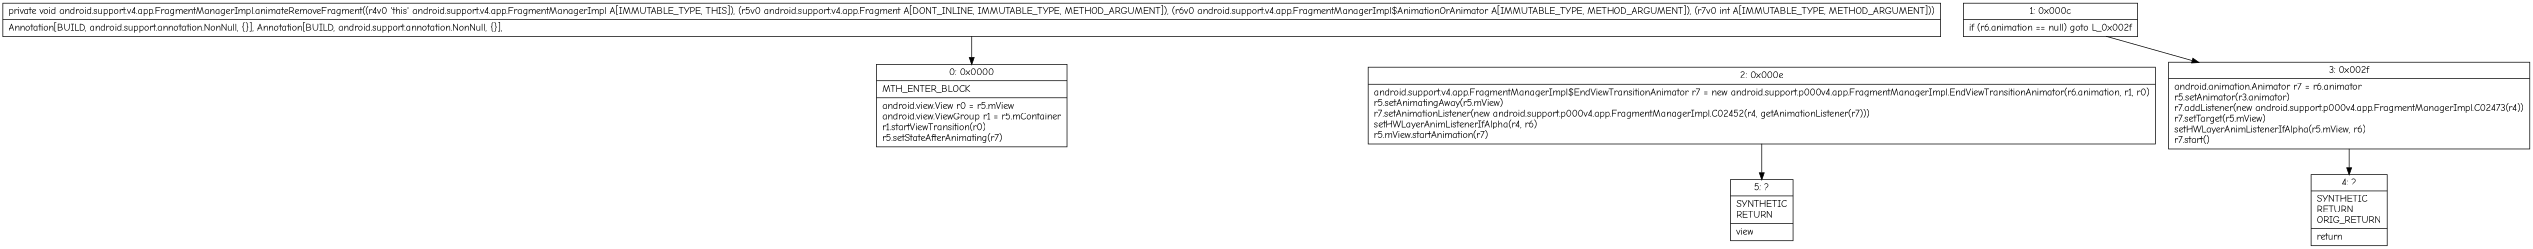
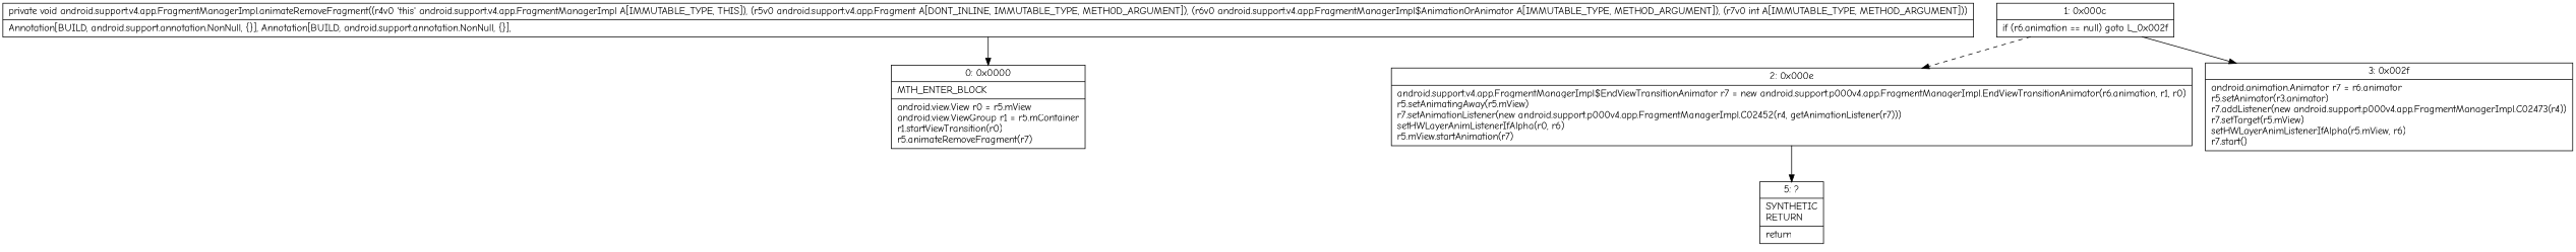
  digraph {
    fontname="Comic Neue"
    node [fontname="Comic Neue" shape=record]
    edge [fontname="Comic Neue"]
-   n1 [label="{0\:\ 0x0000|MTH_ENTER_BLOCK\l|android.view.View r0 = r5.mView\landroid.view.ViewGroup r1 = r5.mContainer\lr1.startViewTransition(r0)\lr5.setStateAfterAnimating(r7)\l}"]
+   n1 [label="{0\:\ 0x0000|MTH_ENTER_BLOCK\l|android.view.View r0 = r5.mView\landroid.view.ViewGroup r1 = r5.mContainer\lr1.startViewTransition(r0)\lr5.animateRemoveFragment(r7)\l}"]
    n2 [label="{1\:\ 0x000c|if (r6.animation == null) goto L_0x002f\l}"]
-   n3 [label="{2\:\ 0x000e|android.support.v4.app.FragmentManagerImpl$EndViewTransitionAnimator r7 = new android.support.p000v4.app.FragmentManagerImpl.EndViewTransitionAnimator(r6.animation, r1, r0)\lr5.setAnimatingAway(r5.mView)\lr7.setAnimationListener(new android.support.p000v4.app.FragmentManagerImpl.C02452(r4, getAnimationListener(r7)))\lsetHWLayerAnimListenerIfAlpha(r4, r6)\lr5.mView.startAnimation(r7)\l}"]
+   n3 [label="{2\:\ 0x000e|android.support.v4.app.FragmentManagerImpl$EndViewTransitionAnimator r7 = new android.support.p000v4.app.FragmentManagerImpl.EndViewTransitionAnimator(r6.animation, r1, r0)\lr5.setAnimatingAway(r5.mView)\lr7.setAnimationListener(new android.support.p000v4.app.FragmentManagerImpl.C02452(r4, getAnimationListener(r7)))\lsetHWLayerAnimListenerIfAlpha(r0, r6)\lr5.mView.startAnimation(r7)\l}"]
    n4 [label="{3\:\ 0x002f|android.animation.Animator r7 = r6.animator\lr5.setAnimator(r3.animator)\lr7.addListener(new android.support.p000v4.app.FragmentManagerImpl.C02473(r4))\lr7.setTarget(r5.mView)\lsetHWLayerAnimListenerIfAlpha(r5.mView, r6)\lr7.start()\l}"]
-   n5 [label="{5\:\ ?|SYNTHETIC\lRETURN\l|view\l}"]
-   n6 [label="{4\:\ ?|SYNTHETIC\lRETURN\lORIG_RETURN\l|return\l}"]
+   n5 [label="{5\:\ ?|SYNTHETIC\lRETURN\l|return\l}"]
    n7 [label="{private void android.support.v4.app.FragmentManagerImpl.animateRemoveFragment((r4v0 'this' android.support.v4.app.FragmentManagerImpl A[IMMUTABLE_TYPE, THIS]), (r5v0 android.support.v4.app.Fragment A[DONT_INLINE, IMMUTABLE_TYPE, METHOD_ARGUMENT]), (r6v0 android.support.v4.app.FragmentManagerImpl$AnimationOrAnimator A[IMMUTABLE_TYPE, METHOD_ARGUMENT]), (r7v0 int A[IMMUTABLE_TYPE, METHOD_ARGUMENT]))  | Annotation[BUILD, android.support.annotation.NonNull, \{\}], Annotation[BUILD, android.support.annotation.NonNull, \{\}], \l}"]
+   n2 -> n3 [style=dashed]
    n2 -> n4
    n3 -> n5
-   n4 -> n6
    n7 -> n1
  }
